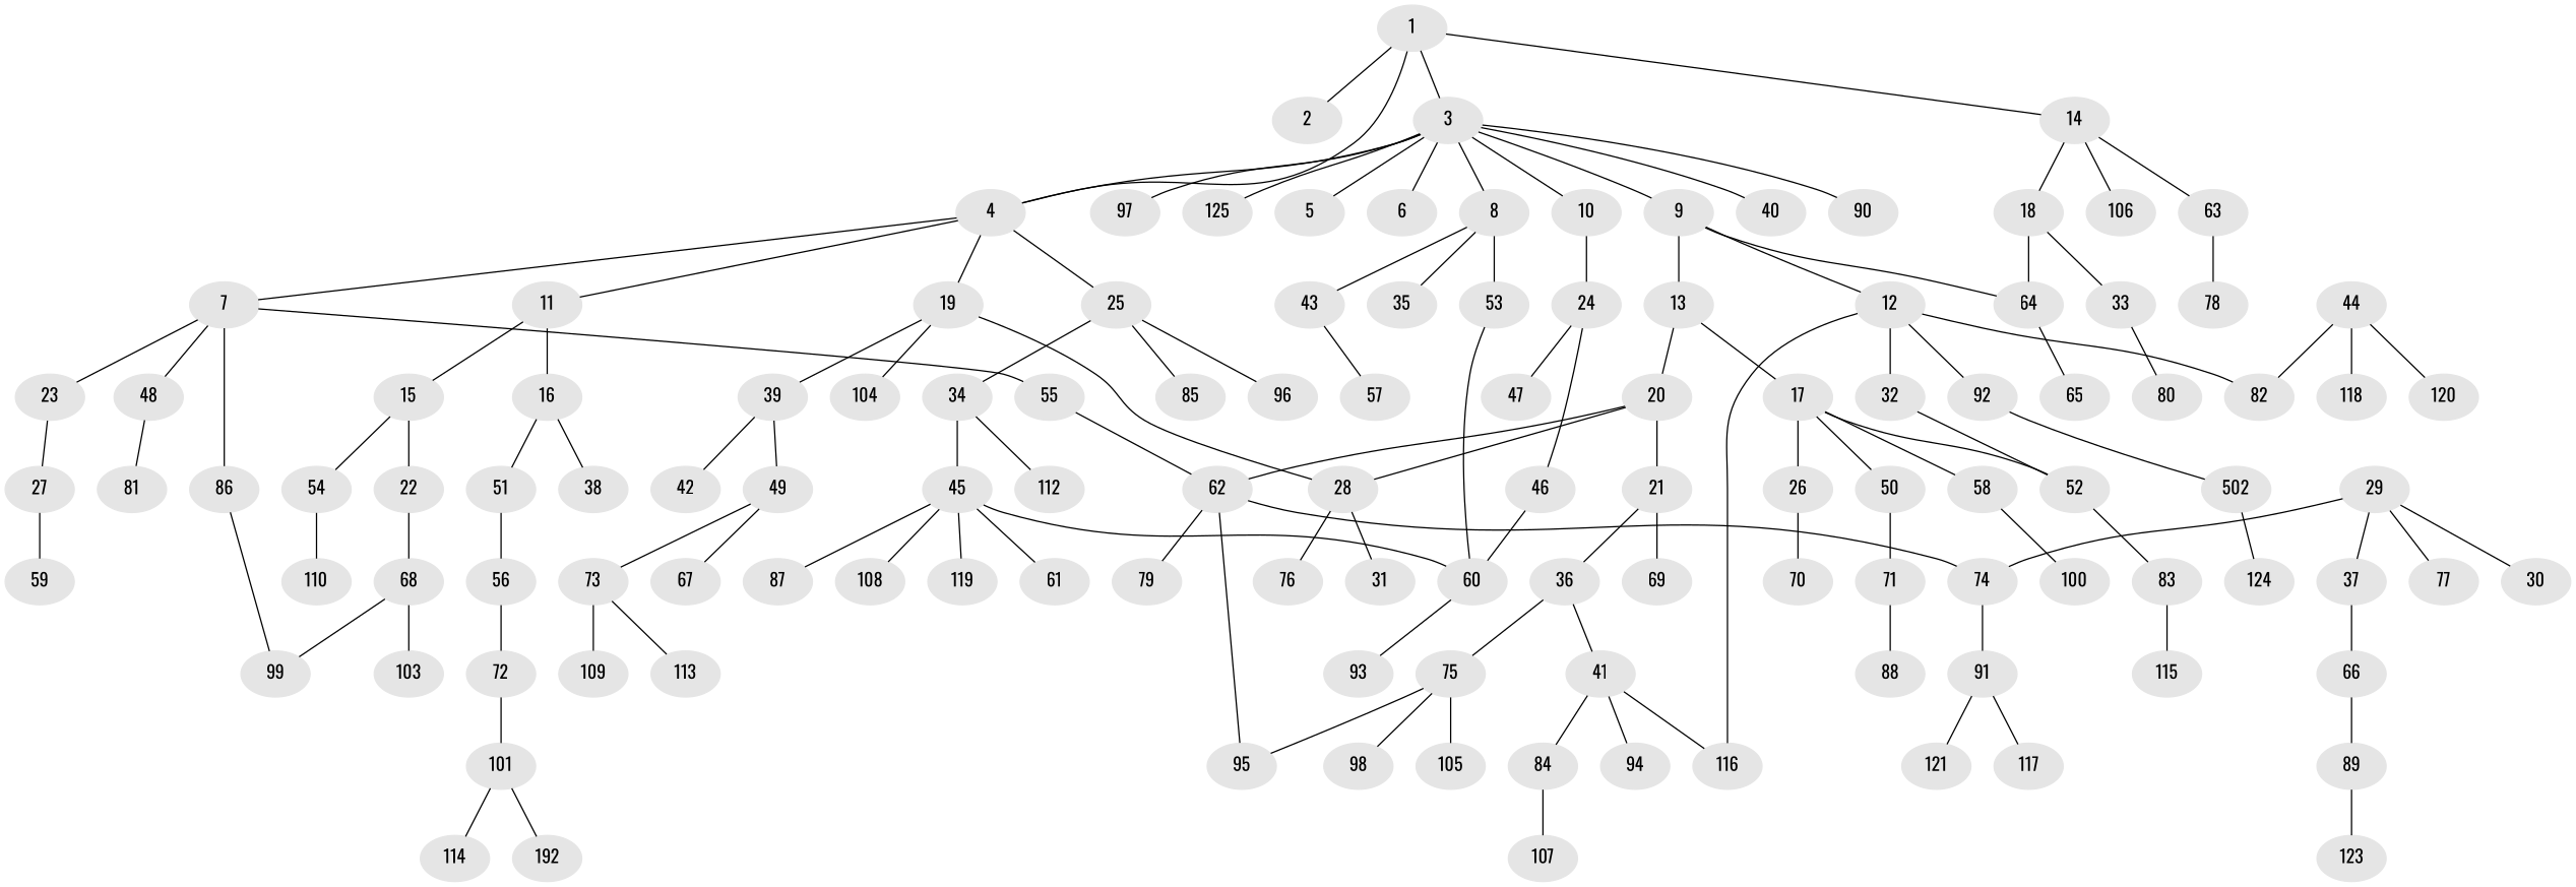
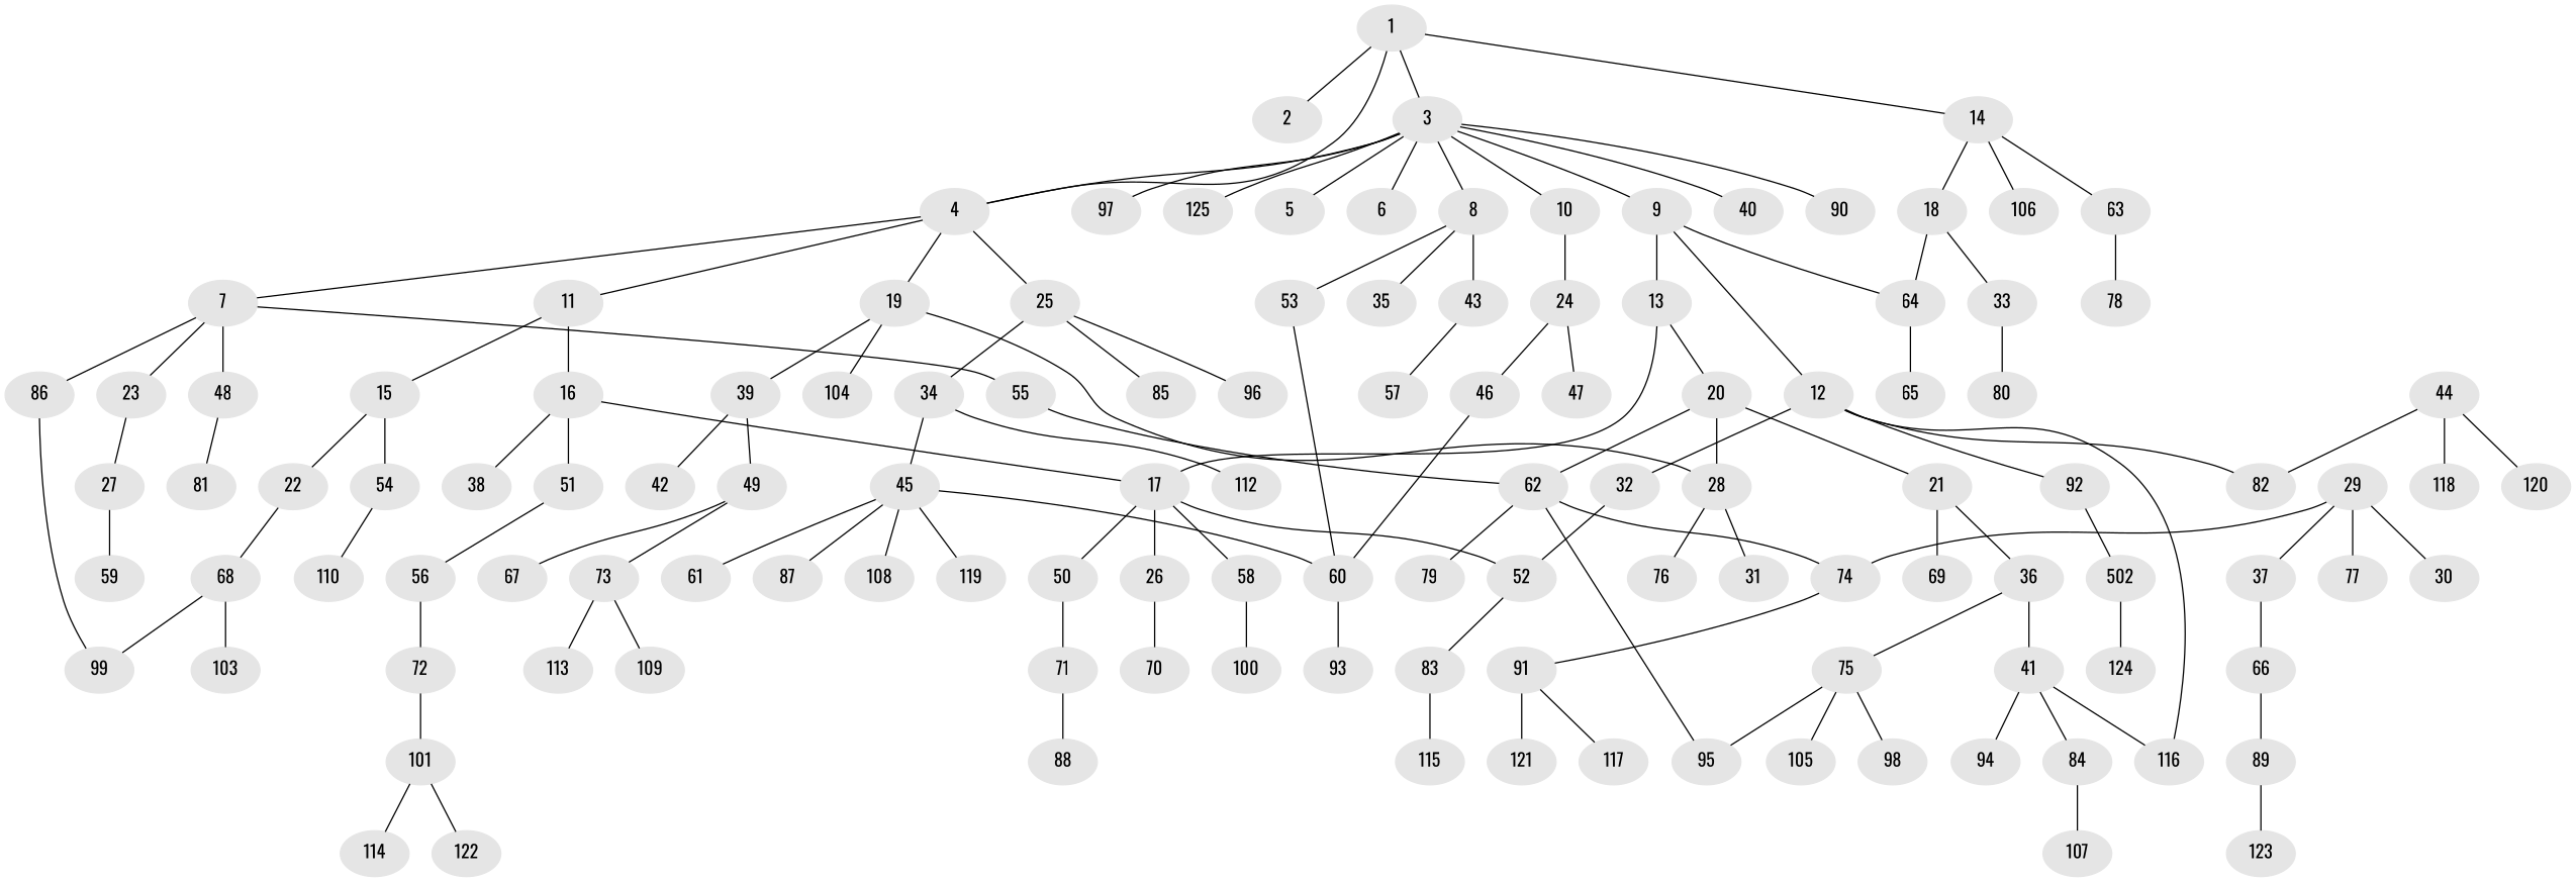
  graph {
    fontname=Oswald
    node [color=gray90 fontname=Oswald style=filled]
    edge [fontname=Oswald]
    1
    2
    3
    4
    14
    5
    6
    8
    9
    10
    40
    90
    97
    125
    7
    11
    19
    25
    18
    63
    106
    35
    43
    53
    12
    13
    64
    24
    23
    48
    55
    86
    15
    16
    28
    39
    104
    34
    85
    96
    27
    81
    62
    99
    57
    60
    32
    92
    116
    82
    17
    20
    65
    46
    47
    22
    54
    38
    51
    52
    44
    118
    120
    n64 [label=502]
    26
    50
    58
    21
    33
    78
    68
    110
    56
    70
    29
    30
    37
    74
    77
    71
    83
    100
    80
    31
    76
    42
    49
    36
    69
    79
    95
    41
    75
    103
    59
    45
    112
    66
    91
    61
    87
    108
    119
    84
    94
    98
    105
    89
    67
    73
    107
    93
    109
    113
    88
    72
    115
    101
    123
    114
-   122 [label=192]
+   122
    117
    121
    124
    1 -- 2
    1 -- 3
    1 -- 4
    1 -- 14
    3 -- 4
    3 -- 5
    3 -- 6
    3 -- 8
    3 -- 9
    3 -- 10
    3 -- 40
    3 -- 90
    3 -- 97
    3 -- 125
    4 -- 7
    4 -- 11
    4 -- 19
    4 -- 25
    14 -- 18
    14 -- 63
    14 -- 106
    8 -- 35
    8 -- 43
    8 -- 53
    9 -- 12
    9 -- 13
    9 -- 64
    10 -- 24
    7 -- 23
    7 -- 48
    7 -- 55
    7 -- 86
    11 -- 15
    11 -- 16
    19 -- 28
    19 -- 39
    19 -- 104
    25 -- 34
    25 -- 85
    25 -- 96
    18 -- 64
    18 -- 33
    63 -- 78
    43 -- 57
    53 -- 60
    12 -- 32
    12 -- 92
    12 -- 116
    12 -- 82
    13 -- 17
    13 -- 20
    64 -- 65
    24 -- 46
    24 -- 47
    23 -- 27
    48 -- 81
    55 -- 62
    86 -- 99
    15 -- 22
    15 -- 54
+   16 -- 17
    16 -- 38
    16 -- 51
    28 -- 31
    28 -- 76
    39 -- 42
    39 -- 49
    34 -- 45
    34 -- 112
    27 -- 59
    62 -- 74
    62 -- 79
    62 -- 95
    60 -- 93
    32 -- 52
    92 -- n64
    17 -- 52
    17 -- 26
    17 -- 50
    17 -- 58
    20 -- 28
    20 -- 62
    20 -- 21
    46 -- 60
    22 -- 68
    54 -- 110
    51 -- 56
    52 -- 83
    44 -- 82
    44 -- 118
    44 -- 120
    n64 -- 124
    26 -- 70
    50 -- 71
    58 -- 100
    21 -- 36
    21 -- 69
    33 -- 80
    68 -- 99
    68 -- 103
    56 -- 72
    29 -- 30
    29 -- 37
    29 -- 74
    29 -- 77
    37 -- 66
    74 -- 91
    71 -- 88
    83 -- 115
    49 -- 67
    49 -- 73
    36 -- 41
    36 -- 75
    41 -- 116
    41 -- 84
    41 -- 94
    75 -- 95
    75 -- 98
    75 -- 105
    45 -- 60
    45 -- 61
    45 -- 87
    45 -- 108
    45 -- 119
    66 -- 89
    91 -- 117
    91 -- 121
    84 -- 107
    89 -- 123
    73 -- 109
    73 -- 113
    72 -- 101
    101 -- 114
    101 -- 122
  }
